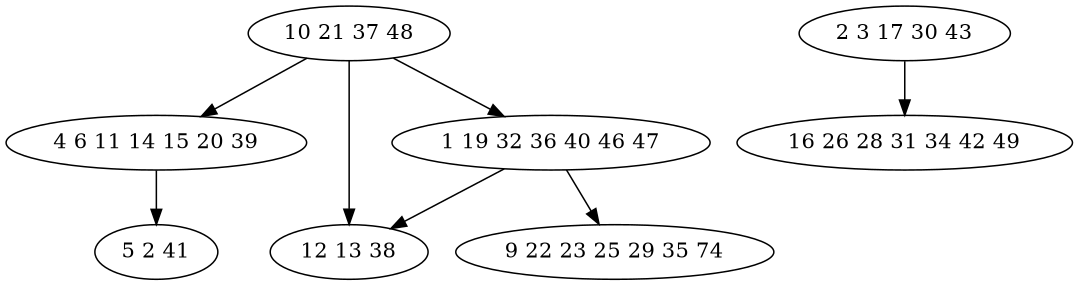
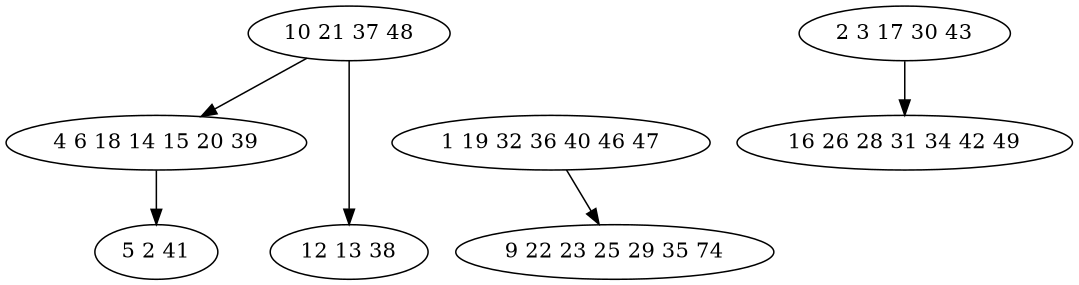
  digraph {
    n1 [label="10 21 37 48"]
-   n2 [label="4 6 11 14 15 20 39"]
+   n2 [label="4 6 18 14 15 20 39"]
    n3 [label="1 19 32 36 40 46 47"]
    n4 [label="12 13 38"]
    n5 [label="5 2 41"]
    n6 [label="9 22 23 25 29 35 74"]
    n7 [label="2 3 17 30 43"]
    n8 [label="16 26 28 31 34 42 49"]
    n1 -> n2
-   n1 -> n3
    n1 -> n4
    n2 -> n5
-   n3 -> n4
    n3 -> n6
    n7 -> n8
  }
